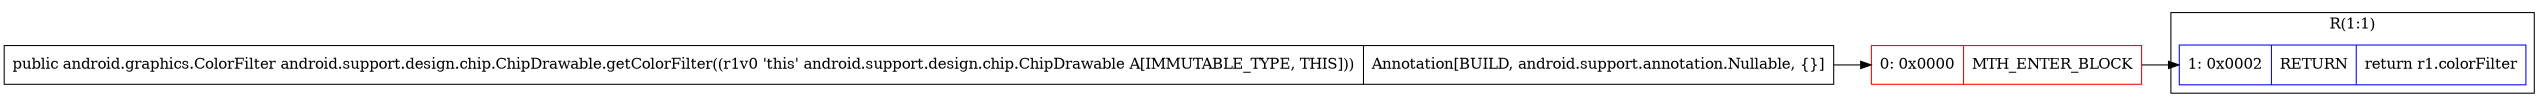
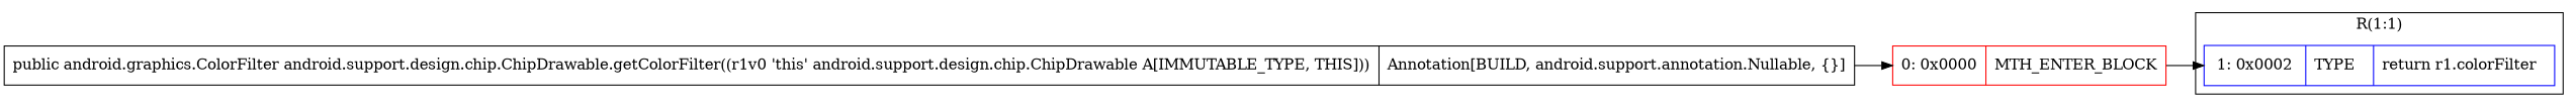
  digraph {
    rankdir=LR
    node [shape=record]
-   n1 [color=blue label="{1\:\ 0x0002|RETURN\l|return r1.colorFilter\l}"]
+   n1 [color=blue label="{1\:\ 0x0002|TYPE\l|return r1.colorFilter\l}"]
    n2 [color=red label="{0\:\ 0x0000|MTH_ENTER_BLOCK\l}"]
    n3 [label="{public android.graphics.ColorFilter android.support.design.chip.ChipDrawable.getColorFilter((r1v0 'this' android.support.design.chip.ChipDrawable A[IMMUTABLE_TYPE, THIS]))  | Annotation[BUILD, android.support.annotation.Nullable, \{\}]\l}"]
    subgraph cluster_1 {
      label="R(1:1)"
      n1
    }
    n2 -> n1
    n3 -> n2
  }
